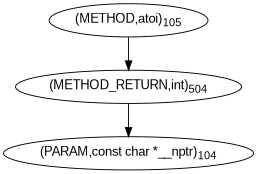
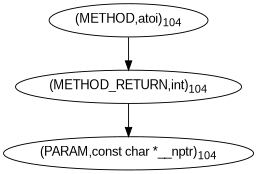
  digraph {
    fontname="Liberation Sans"
    node [fontname="Liberation Sans"]
    edge [fontname="Liberation Sans"]
-   n1 [label=<(METHOD,atoi)<SUB>105</SUB>>]
-   n2 [label=<(METHOD_RETURN,int)<SUB>504</SUB>>]
+   n1 [label=<(METHOD,atoi)<SUB>104</SUB>>]
+   n2 [label=<(METHOD_RETURN,int)<SUB>104</SUB>>]
    n3 [label=<(PARAM,const char *__nptr)<SUB>104</SUB>>]
    n1 -> n2
    n2 -> n3
  }
